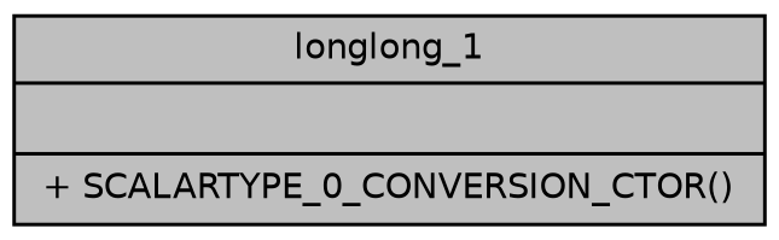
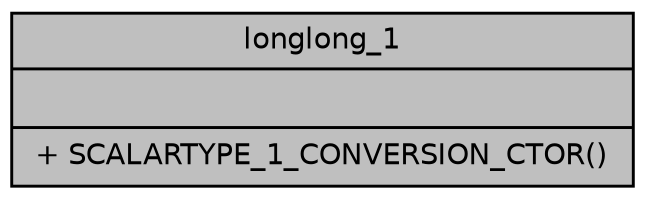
  digraph {
-   n1 [color=black fillcolor=grey75 fontcolor=black fontname=Helvetica fontsize=10 height=0.2 label="{longlong_1\n||+ SCALARTYPE_0_CONVERSION_CTOR()\l}" shape=record style=filled width=0.4]
+   n1 [color=black fillcolor=grey75 fontcolor=black fontname=Helvetica fontsize=10 height=0.2 label="{longlong_1\n||+ SCALARTYPE_1_CONVERSION_CTOR()\l}" shape=record style=filled width=0.4]
  }
